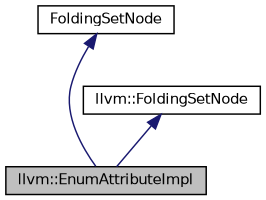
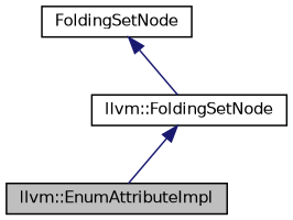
  digraph {
    node [color=black fontname=Helvetica fontsize=10 shape=box]
    edge [color=midnightblue dir=back fontname=Helvetica fontsize=10 labelfontname=Helvetica labelfontsize=10 style=solid]
    n1 [fillcolor=grey75 fontcolor=black height=0.2 label="llvm::EnumAttributeImpl" style=filled width=0.4]
    n2 [height=0.2 label="llvm::FoldingSetNode" width=0.4]
    n3 [height=0.2 label=FoldingSetNode width=0.4]
    n2 -> n1
-   n3 -> n1
+   n3 -> n2
  }
